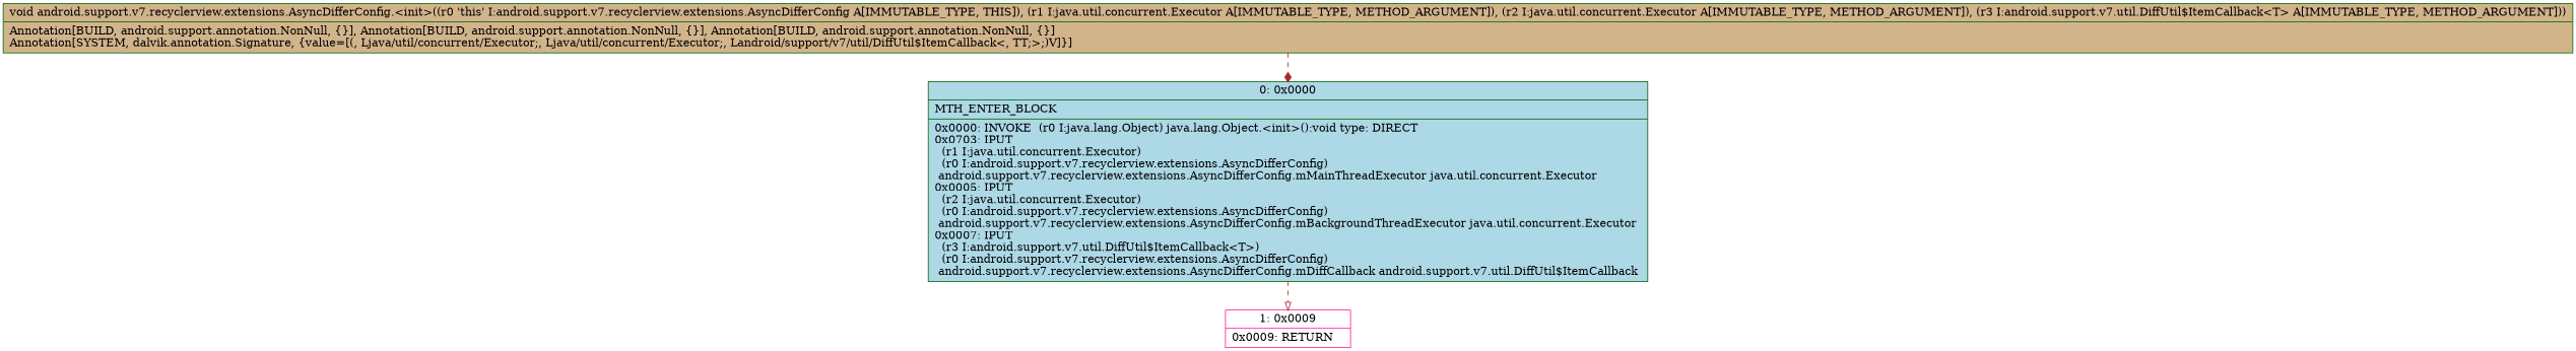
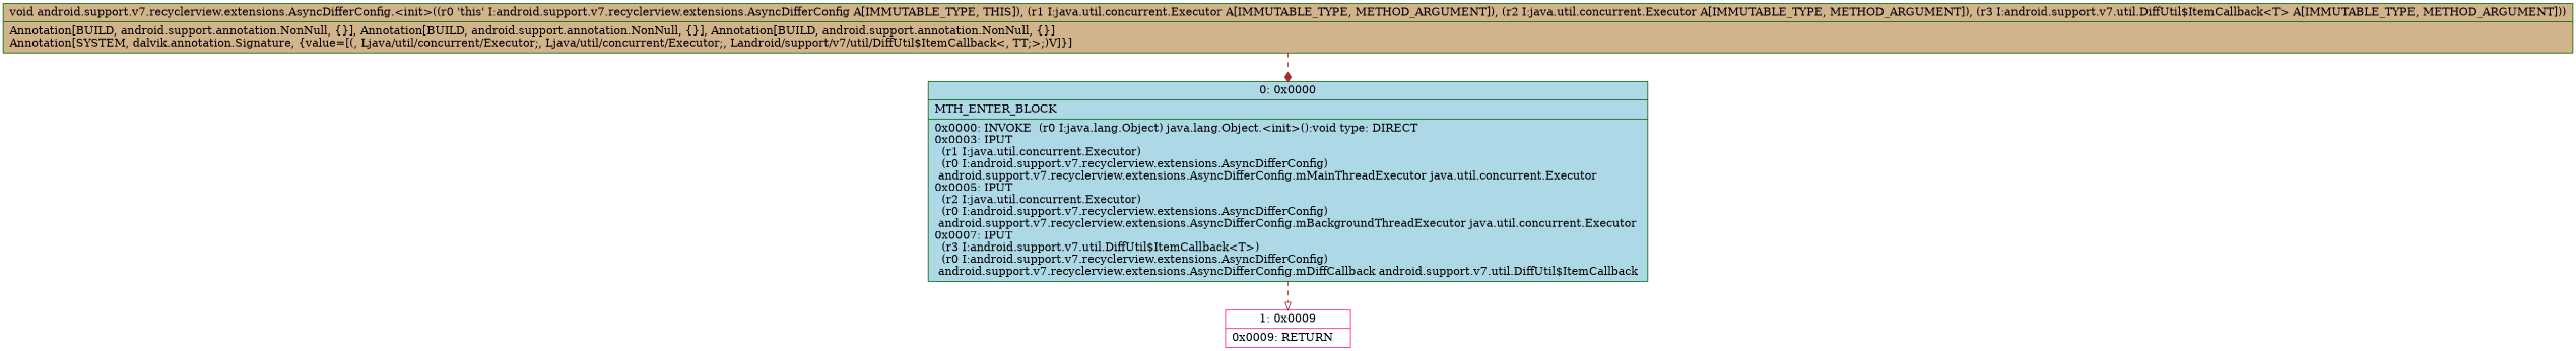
  digraph {
    node [shape=record style=filled color=darkgreen]
    edge [color=brown style=dashed]
-   n1 [label="{0\:\ 0x0000|MTH_ENTER_BLOCK\l|0x0000: INVOKE  (r0 I:java.lang.Object) java.lang.Object.\<init\>():void type: DIRECT \l0x0703: IPUT  \l  (r1 I:java.util.concurrent.Executor)\l  (r0 I:android.support.v7.recyclerview.extensions.AsyncDifferConfig)\l android.support.v7.recyclerview.extensions.AsyncDifferConfig.mMainThreadExecutor java.util.concurrent.Executor \l0x0005: IPUT  \l  (r2 I:java.util.concurrent.Executor)\l  (r0 I:android.support.v7.recyclerview.extensions.AsyncDifferConfig)\l android.support.v7.recyclerview.extensions.AsyncDifferConfig.mBackgroundThreadExecutor java.util.concurrent.Executor \l0x0007: IPUT  \l  (r3 I:android.support.v7.util.DiffUtil$ItemCallback\<T\>)\l  (r0 I:android.support.v7.recyclerview.extensions.AsyncDifferConfig)\l android.support.v7.recyclerview.extensions.AsyncDifferConfig.mDiffCallback android.support.v7.util.DiffUtil$ItemCallback \l}" fillcolor=lightblue]
+   n1 [label="{0\:\ 0x0000|MTH_ENTER_BLOCK\l|0x0000: INVOKE  (r0 I:java.lang.Object) java.lang.Object.\<init\>():void type: DIRECT \l0x0003: IPUT  \l  (r1 I:java.util.concurrent.Executor)\l  (r0 I:android.support.v7.recyclerview.extensions.AsyncDifferConfig)\l android.support.v7.recyclerview.extensions.AsyncDifferConfig.mMainThreadExecutor java.util.concurrent.Executor \l0x0005: IPUT  \l  (r2 I:java.util.concurrent.Executor)\l  (r0 I:android.support.v7.recyclerview.extensions.AsyncDifferConfig)\l android.support.v7.recyclerview.extensions.AsyncDifferConfig.mBackgroundThreadExecutor java.util.concurrent.Executor \l0x0007: IPUT  \l  (r3 I:android.support.v7.util.DiffUtil$ItemCallback\<T\>)\l  (r0 I:android.support.v7.recyclerview.extensions.AsyncDifferConfig)\l android.support.v7.recyclerview.extensions.AsyncDifferConfig.mDiffCallback android.support.v7.util.DiffUtil$ItemCallback \l}" fillcolor=lightblue]
    n2 [label="{1\:\ 0x0009|0x0009: RETURN   \l}" fillcolor=white color=deeppink]
    n3 [label="{void android.support.v7.recyclerview.extensions.AsyncDifferConfig.\<init\>((r0 'this' I:android.support.v7.recyclerview.extensions.AsyncDifferConfig A[IMMUTABLE_TYPE, THIS]), (r1 I:java.util.concurrent.Executor A[IMMUTABLE_TYPE, METHOD_ARGUMENT]), (r2 I:java.util.concurrent.Executor A[IMMUTABLE_TYPE, METHOD_ARGUMENT]), (r3 I:android.support.v7.util.DiffUtil$ItemCallback\<T\> A[IMMUTABLE_TYPE, METHOD_ARGUMENT]))  | Annotation[BUILD, android.support.annotation.NonNull, \{\}], Annotation[BUILD, android.support.annotation.NonNull, \{\}], Annotation[BUILD, android.support.annotation.NonNull, \{\}]\lAnnotation[SYSTEM, dalvik.annotation.Signature, \{value=[(, Ljava\/util\/concurrent\/Executor;, Ljava\/util\/concurrent\/Executor;, Landroid\/support\/v7\/util\/DiffUtil$ItemCallback\<, TT;\>;)V]\}]\l}" fillcolor=tan]
    n1 -> n2 [arrowhead=onormal]
    n3 -> n1 [arrowhead=diamond]
  }
